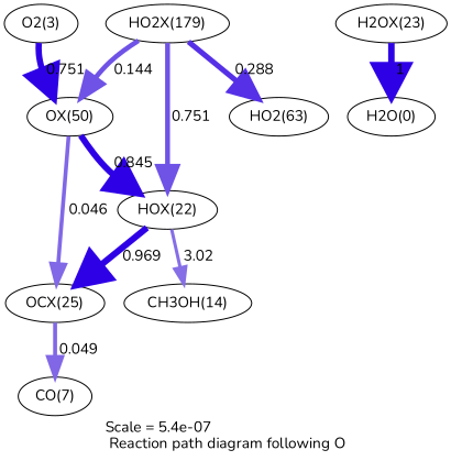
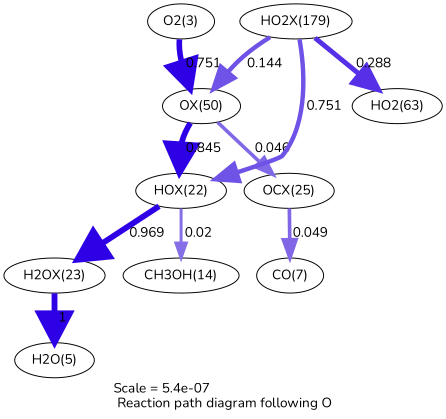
  digraph {
    fontname=Nunito
    label="Scale = 5.4e-07\l Reaction path diagram following O"
    node [fontname=Nunito]
    edge [arrowsize=2.27 color="0.7, 0.644, 0.9" fontname=Nunito penwidth=4.54]
    n1 [label="O2(3)"]
    n2 [label="OX(50)"]
    n3 [label="HOX(22)"]
    n4 [label="OCX(25)"]
    n5 [label="CH3OH(14)"]
    n6 [label="H2OX(23)"]
    n7 [label="CO(7)"]
-   n8 [label="H2O(0)"]
+   n8 [label="H2O(5)"]
    n9 [label="HO2X(179)"]
    n10 [label="HO2(63)"]
    n1 -> n2 [arrowsize=2.89 color="0.7, 1.25, 0.9" label=" 0.751" penwidth=5.78]
    n2 -> n3 [arrowsize=2.94 color="0.7, 1.35, 0.9" label=" 0.845" penwidth=5.87]
    n2 -> n4 [arrowsize=1.84 color="0.7, 0.546, 0.9" label=" 0.046" penwidth=3.68]
-   n3 -> n5 [arrowsize=1.52 color="0.7, 0.52, 0.9" label=" 3.02" penwidth=3.05]
-   n3 -> n4 [arrowsize=2.99 color="0.7, 1.47, 0.9" label=" 0.969" penwidth=5.98]
+   n3 -> n5 [arrowsize=1.52 color="0.7, 0.52, 0.9" label=" 0.02" penwidth=3.05]
+   n3 -> n6 [arrowsize=2.99 color="0.7, 1.47, 0.9" label=" 0.969" penwidth=5.98]
    n4 -> n7 [arrowsize=1.86 color="0.7, 0.549, 0.9" label=" 0.049" penwidth=3.72]
    n6 -> n8 [arrowsize=3 color="0.7, 1.5, 0.9" label=" 1" penwidth=6]
    n9 -> n2 [label=" 0.144"]
    n9 -> n3 [label=" 0.751"]
    n9 -> n10 [arrowsize=2.53 color="0.7, 0.788, 0.9" label=" 0.288" penwidth=5.06]
  }
